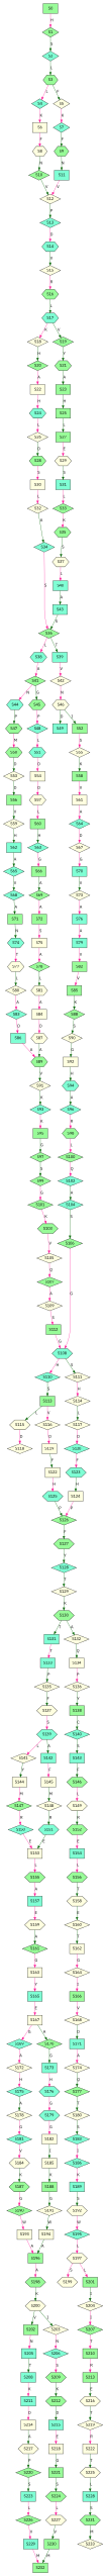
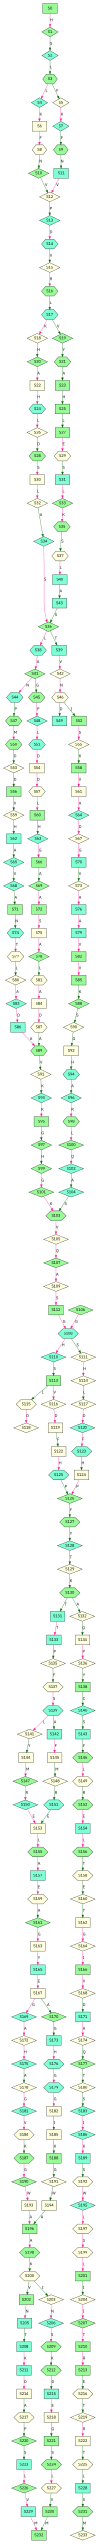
  strict digraph {
    fontname="IBM Plex Sans"
    node [fillcolor=lightyellow fontname="IBM Plex Sans" shape=diamond style=filled]
    edge [color=deeppink fontname="IBM Plex Sans"]
    S0 [fillcolor=palegreen shape=box]
    S1 [fillcolor=palegreen]
    S2 [fillcolor=aquamarine]
    S3 [fillcolor=palegreen shape=hexagon]
    S4 [fillcolor=aquamarine]
    S5
    S6 [shape=box]
    S7 [fillcolor=aquamarine]
    S8 [shape=hexagon]
    S9 [fillcolor=palegreen shape=hexagon]
    S10 [fillcolor=palegreen]
    S11 [fillcolor=aquamarine shape=box]
    S12
    S13 [fillcolor=aquamarine]
    S14 [fillcolor=aquamarine shape=hexagon]
    S15
    S16 [fillcolor=palegreen shape=hexagon]
    S17 [fillcolor=aquamarine shape=hexagon]
    S18
    S19 [fillcolor=palegreen]
    S20 [fillcolor=palegreen]
    S21 [fillcolor=palegreen shape=hexagon]
    S22 [shape=box]
    S23 [fillcolor=palegreen shape=box]
    S24 [fillcolor=aquamarine shape=hexagon]
    S25 [fillcolor=palegreen shape=box]
    S26
    S27 [fillcolor=palegreen shape=box]
    S28 [fillcolor=palegreen shape=hexagon]
    S29 [shape=hexagon]
    S30 [shape=box]
    S31 [fillcolor=aquamarine shape=box]
    S32
    S33 [fillcolor=palegreen]
    S34 [fillcolor=aquamarine]
    S35 [fillcolor=palegreen shape=hexagon]
    S36 [fillcolor=palegreen]
    S37 [shape=hexagon]
    S38 [fillcolor=aquamarine shape=hexagon]
    S39 [fillcolor=aquamarine shape=box]
    S40 [fillcolor=aquamarine shape=box]
    S41 [fillcolor=palegreen]
    S42
    S43 [fillcolor=aquamarine shape=box]
    S44 [fillcolor=aquamarine shape=hexagon]
    S45 [fillcolor=palegreen shape=hexagon]
    S46 [shape=hexagon]
    S47 [fillcolor=palegreen shape=hexagon]
    S48 [fillcolor=aquamarine]
    S49 [fillcolor=aquamarine shape=box]
    S52 [fillcolor=palegreen shape=box]
    S50 [fillcolor=palegreen shape=hexagon]
    S51 [fillcolor=aquamarine shape=hexagon]
    S53
    S54 [shape=box]
    S55
    S56 [fillcolor=palegreen shape=box]
    S57 [shape=hexagon]
    S58 [fillcolor=palegreen shape=box]
    S59
    S60 [fillcolor=palegreen shape=box]
    S61 [shape=box]
    S62 [fillcolor=aquamarine shape=box]
    S63 [fillcolor=aquamarine]
    S64 [fillcolor=aquamarine]
    S65 [fillcolor=aquamarine]
    S66 [fillcolor=palegreen shape=box]
    S67
    S68 [fillcolor=aquamarine]
    S69 [fillcolor=palegreen]
    S70 [fillcolor=aquamarine shape=box]
    S71 [fillcolor=palegreen shape=box]
    S72 [fillcolor=palegreen shape=box]
    S73
    S74 [fillcolor=aquamarine shape=hexagon]
    S75 [shape=box]
    S76 [fillcolor=aquamarine shape=box]
    S77 [shape=hexagon]
    S78 [fillcolor=palegreen]
    S79 [fillcolor=aquamarine shape=box]
    S80
    S81 [shape=hexagon]
    S82 [fillcolor=palegreen shape=box]
    S83 [fillcolor=aquamarine]
    S84 [shape=box]
    S85 [fillcolor=palegreen shape=box]
    S86 [fillcolor=aquamarine shape=box]
    S87 [shape=hexagon]
    S88 [fillcolor=palegreen]
    S89 [fillcolor=palegreen shape=hexagon]
    S90
    S91
    S92 [shape=box]
    S93 [fillcolor=aquamarine]
    S94 [fillcolor=aquamarine shape=hexagon]
    S95 [fillcolor=palegreen shape=box]
    S96 [fillcolor=aquamarine]
    S97 [fillcolor=palegreen]
    S98 [fillcolor=palegreen shape=hexagon]
    S99 [fillcolor=palegreen]
    S100 [fillcolor=palegreen]
    S101 [fillcolor=palegreen]
    S102 [fillcolor=aquamarine]
    S103 [fillcolor=palegreen shape=hexagon]
    S104 [fillcolor=aquamarine]
    S105
    S106 [fillcolor=palegreen]
    S107 [fillcolor=palegreen]
    S108 [fillcolor=aquamarine shape=hexagon]
    S109
    S110 [fillcolor=aquamarine]
    S111
    S112 [fillcolor=palegreen shape=box]
    S113 [fillcolor=palegreen shape=box]
    S114
    S115 [shape=hexagon]
    S116
    S117
    S118
    S119 [shape=box]
    S120 [fillcolor=aquamarine]
    S122 [shape=box]
    S123 [fillcolor=aquamarine shape=hexagon]
    S125 [fillcolor=aquamarine shape=hexagon]
    S124 [shape=box]
    S126 [fillcolor=palegreen]
    S127 [fillcolor=palegreen shape=hexagon]
    S128 [fillcolor=aquamarine]
    S129
    S130 [fillcolor=palegreen shape=hexagon]
    S131 [fillcolor=aquamarine shape=box]
    S132
    S133 [fillcolor=aquamarine shape=box]
    S134 [shape=box]
    S135
    S136
    S137 [shape=hexagon]
    S138 [fillcolor=palegreen shape=box]
    S139 [fillcolor=aquamarine shape=hexagon]
    S140 [fillcolor=aquamarine]
    S141
    S142 [fillcolor=aquamarine shape=box]
    S143 [fillcolor=aquamarine shape=box]
    S144 [shape=box]
    S145 [shape=box]
    S146 [fillcolor=palegreen shape=hexagon]
    S147 [fillcolor=palegreen]
    S148
    S149 [shape=hexagon]
    S150 [fillcolor=aquamarine]
    S151 [fillcolor=aquamarine shape=hexagon]
    S152 [fillcolor=palegreen shape=hexagon]
    S153 [shape=box]
    S154 [fillcolor=aquamarine shape=box]
    S155 [fillcolor=palegreen shape=hexagon]
    S156 [fillcolor=palegreen shape=hexagon]
    S157 [fillcolor=aquamarine shape=box]
    S158 [shape=hexagon]
    S159 [shape=hexagon]
    S160
    S161 [fillcolor=palegreen]
    S162 [shape=box]
    S163 [shape=box]
    S164
    S165 [fillcolor=aquamarine shape=box]
    S166 [fillcolor=palegreen shape=box]
    S167 [shape=box]
    S168
    S169 [fillcolor=aquamarine]
    S170 [fillcolor=palegreen]
    S171 [fillcolor=aquamarine shape=box]
    S172
    S173 [fillcolor=aquamarine shape=box]
    S174
    S175 [fillcolor=aquamarine]
    S176 [fillcolor=aquamarine shape=hexagon]
    S177 [fillcolor=palegreen]
    S178
    S179 [fillcolor=aquamarine shape=hexagon]
    S180
    S181 [fillcolor=aquamarine]
    S182 [shape=box]
    S183 [fillcolor=aquamarine]
    S184 [shape=hexagon]
    S185 [shape=box]
    S186 [fillcolor=aquamarine]
    S187 [fillcolor=palegreen shape=hexagon]
    S188 [fillcolor=palegreen shape=box]
    S189 [fillcolor=aquamarine shape=box]
    S190 [fillcolor=palegreen]
    S191
    S192 [shape=hexagon]
    S193 [shape=box]
    S194 [shape=box]
    S195 [fillcolor=aquamarine]
    S196 [fillcolor=palegreen shape=box]
    S197 [shape=hexagon]
    S198 [fillcolor=palegreen shape=hexagon]
    S199 [shape=hexagon]
    S200 [shape=hexagon]
    S201 [fillcolor=palegreen shape=box]
    S202 [fillcolor=palegreen shape=box]
    S203
    S204
    S205 [fillcolor=aquamarine shape=box]
    S206 [fillcolor=aquamarine]
    S207 [fillcolor=palegreen]
    S208 [fillcolor=aquamarine shape=box]
    S209 [fillcolor=palegreen shape=hexagon]
    S210 [fillcolor=palegreen shape=box]
    S211 [fillcolor=aquamarine shape=box]
    S212 [fillcolor=palegreen shape=hexagon]
    S213 [fillcolor=palegreen shape=box]
    S214 [shape=box]
    S215 [fillcolor=aquamarine shape=box]
    S216 [shape=hexagon]
    S217 [shape=hexagon]
    S218 [shape=box]
    S219
    S220 [fillcolor=palegreen]
    S221 [fillcolor=palegreen shape=box]
    S222 [shape=box]
    S223 [fillcolor=aquamarine shape=box]
    S224 [fillcolor=palegreen shape=hexagon]
    S225 [shape=hexagon]
    S226 [fillcolor=palegreen]
    S227 [shape=hexagon]
    S228 [fillcolor=aquamarine shape=box]
    S229 [fillcolor=aquamarine shape=box]
    S230 [fillcolor=palegreen shape=box]
    S231 [fillcolor=palegreen shape=hexagon]
    S232 [fillcolor=palegreen shape=box]
    S233
    S0 -> S1 [label=H]
    S1 -> S2 [color=darkgreen label=S]
    S2 -> S3 [color=darkgreen label=L]
    S3 -> S4 [label=L]
    S3 -> S5 [color=darkgreen label=F]
    S4 -> S6 [label=K]
    S5 -> S7 [label=K]
    S6 -> S8 [label=F]
    S7 -> S9 [color=darkgreen label=F]
    S8 -> S10 [color=darkgreen label=N]
    S9 -> S11 [color=darkgreen label=N]
    S10 -> S12 [color=darkgreen label=V]
    S11 -> S12 [label=V]
    S12 -> S13 [color=darkgreen label=P]
    S13 -> S14 [label=D]
    S14 -> S15 [color=darkgreen label=V]
    S15 -> S16 [label=R]
    S16 -> S17 [color=darkgreen label=L]
    S17 -> S18 [label=K]
    S17 -> S19 [color=darkgreen label=V]
    S18 -> S20 [color=darkgreen label=H]
    S19 -> S21 [color=darkgreen label=Y]
    S20 -> S22 [label=A]
    S21 -> S23 [color=darkgreen label=A]
    S22 -> S24 [label=H]
    S23 -> S25 [color=darkgreen label=H]
    S24 -> S26 [label=L]
    S25 -> S27 [color=darkgreen label=L]
    S26 -> S28 [color=darkgreen label=D]
    S27 -> S29 [label=E]
    S28 -> S30 [label=S]
    S29 -> S31 [color=darkgreen label=S]
    S30 -> S32 [label=L]
    S31 -> S33 [label=L]
    S32 -> S34 [color=darkgreen label=A]
    S33 -> S35 [label=K]
    S34 -> S36 [label=S]
    S35 -> S37 [color=darkgreen label=S]
    S36 -> S38 [label=L]
    S36 -> S39 [color=darkgreen label=T]
    S37 -> S40 [label=L]
    S38 -> S41 [label=A]
    S39 -> S42 [label=V]
    S40 -> S43 [color=darkgreen label=A]
    S41 -> S44 [label=N]
    S41 -> S45 [color=darkgreen label=G]
    S42 -> S46 [label=N]
    S43 -> S36 [color=darkgreen label=S]
    S44 -> S47 [color=darkgreen label=P]
    S45 -> S48 [label=P]
    S46 -> S49 [color=darkgreen label=D]
    S46 -> S52 [color=darkgreen label=I]
    S47 -> S50 [label=M]
    S48 -> S51 [label=L]
    S52 -> S55 [label=S]
    S50 -> S53 [color=darkgreen label=D]
    S51 -> S54 [label=D]
    S53 -> S56 [color=darkgreen label=D]
    S54 -> S57 [label=D]
    S55 -> S58 [color=darkgreen label=K]
    S56 -> S59 [color=darkgreen label=V]
    S57 -> S60 [label=L]
    S58 -> S61 [label=V]
    S59 -> S62 [color=darkgreen label=H]
    S60 -> S63 [color=darkgreen label=H]
    S61 -> S64 [label=A]
    S62 -> S65 [color=darkgreen label=A]
    S63 -> S66 [label=G]
    S64 -> S67 [label=D]
    S65 -> S68 [color=darkgreen label=V]
    S66 -> S69 [color=darkgreen label=A]
    S67 -> S70 [label=G]
    S68 -> S71 [color=darkgreen label=A]
    S69 -> S72 [label=A]
    S70 -> S73 [color=darkgreen label=V]
    S71 -> S74 [color=darkgreen label=N]
    S72 -> S75 [label=S]
    S73 -> S76 [label=A]
    S74 -> S77 [label=T]
    S75 -> S78 [label=A]
    S76 -> S79 [label=A]
    S77 -> S80 [color=darkgreen label=L]
    S78 -> S81 [color=darkgreen label=L]
    S79 -> S82 [label=V]
    S80 -> S83 [label=A]
    S81 -> S84 [label=A]
    S82 -> S85 [label=V]
    S83 -> S86 [label=D]
    S84 -> S87 [label=D]
    S85 -> S88 [color=darkgreen label=K]
    S86 -> S89 [label=A]
    S87 -> S89 [color=darkgreen label=A]
    S88 -> S90 [color=darkgreen label=S]
    S89 -> S91 [color=darkgreen label=V]
    S90 -> S92 [color=darkgreen label=G]
    S91 -> S93 [color=darkgreen label=K]
    S92 -> S94 [color=darkgreen label=H]
    S93 -> S95 [label=K]
    S94 -> S96 [color=darkgreen label=A]
    S95 -> S97 [color=darkgreen label=G]
    S96 -> S98 [label=R]
-   S97 -> S99 [color=darkgreen label=S]
+   S97 -> S99 [color=darkgreen label=H]
    S98 -> S100 [label=L]
    S99 -> S101 [label=G]
    S100 -> S102 [label=Q]
    S101 -> S103 [label=K]
    S102 -> S104 [color=darkgreen label=A]
    S103 -> S105 [label=V]
-   S104 -> S106 [color=darkgreen label=S]
+   S104 -> S103 [color=darkgreen label=S]
    S105 -> S107 [label=Q]
    S106 -> S108 [label=G]
    S107 -> S109 [label=A]
    S108 -> S110 [label=H]
    S108 -> S111 [color=darkgreen label=S]
    S109 -> S112 [label=S]
    S110 -> S113 [color=darkgreen label=S]
    S111 -> S114 [label=H]
    S112 -> S108 [label=G]
    S113 -> S115 [color=darkgreen label=L]
    S113 -> S116 [label=V]
    S114 -> S117 [color=darkgreen label=L]
    S115 -> S118 [label=D]
    S116 -> S119 [label=D]
    S117 -> S120 [label=D]
    S119 -> S122 [color=darkgreen label=F]
    S120 -> S123 [label=F]
    S122 -> S125 [label=H]
    S123 -> S124 [color=darkgreen label=H]
    S125 -> S126 [color=darkgreen label=P]
    S124 -> S126 [label=P]
    S126 -> S127 [color=darkgreen label=F]
    S127 -> S128 [color=darkgreen label=Y]
    S128 -> S129 [color=darkgreen label=T]
    S129 -> S130 [color=darkgreen label=K]
    S130 -> S131 [color=darkgreen label=T]
    S130 -> S132 [color=darkgreen label=A]
    S131 -> S133 [label=T]
    S132 -> S134 [color=darkgreen label=Q]
    S133 -> S135 [color=darkgreen label=P]
    S134 -> S136 [label=P]
    S135 -> S137 [color=darkgreen label=F]
    S136 -> S138 [color=darkgreen label=Y]
    S137 -> S139 [label=S]
    S138 -> S140 [color=darkgreen label=C]
    S139 -> S141 [label=L]
    S139 -> S142 [color=darkgreen label=A]
    S140 -> S143 [color=darkgreen label=S]
    S141 -> S144 [color=darkgreen label=Y]
    S142 -> S145 [label=F]
    S143 -> S146 [color=darkgreen label=F]
    S144 -> S147 [label=M]
    S145 -> S148 [color=darkgreen label=M]
    S146 -> S149 [label=L]
    S147 -> S150 [label=R]
    S148 -> S151 [color=darkgreen label=R]
    S149 -> S152 [color=darkgreen label=R]
    S150 -> S153 [label=E]
    S151 -> S153 [color=darkgreen label=E]
    S152 -> S154 [label=E]
    S153 -> S155 [label=L]
    S154 -> S156 [label=L]
    S155 -> S157 [label=A]
    S156 -> S158 [color=darkgreen label=T]
    S157 -> S159 [label=E]
    S158 -> S160 [color=darkgreen label=E]
    S159 -> S161 [color=darkgreen label=A]
    S160 -> S162 [color=darkgreen label=T]
    S161 -> S163 [label=G]
    S162 -> S164 [label=G]
    S163 -> S165 [label=Y]
    S164 -> S166 [label=I]
    S165 -> S167 [label=E]
    S166 -> S168 [label=V]
    S167 -> S169 [label=G]
    S167 -> S170 [color=darkgreen label=A]
    S168 -> S171 [color=darkgreen label=D]
    S169 -> S172 [label=A]
    S170 -> S173 [color=darkgreen label=G]
    S171 -> S174 [label=A]
    S172 -> S175 [label=H]
    S173 -> S176 [label=H]
    S174 -> S177 [color=darkgreen label=Q]
    S175 -> S178 [color=darkgreen label=A]
    S176 -> S179 [label=G]
    S177 -> S180 [color=darkgreen label=T]
    S178 -> S181 [label=G]
    S179 -> S182 [label=G]
    S180 -> S183 [color=darkgreen label=S]
    S181 -> S184 [label=V]
    S182 -> S185 [color=darkgreen label=I]
    S183 -> S186 [label=I]
    S184 -> S187 [color=darkgreen label=K]
    S185 -> S188 [color=darkgreen label=K]
    S186 -> S189 [label=K]
    S187 -> S190 [label=G]
    S188 -> S191 [color=darkgreen label=G]
    S189 -> S192 [color=darkgreen label=S]
    S190 -> S193 [label=W]
    S191 -> S194 [color=darkgreen label=W]
    S192 -> S195 [label=W]
    S193 -> S196 [label=A]
    S194 -> S196 [color=darkgreen label=A]
    S195 -> S197 [label=L]
    S196 -> S198 [label=A]
    S197 -> S199 [label=S]
    S198 -> S200 [color=darkgreen label=K]
-   S197 -> S201 [label=L]
+   S199 -> S201 [label=L]
    S200 -> S202 [color=darkgreen label=V]
    S200 -> S203 [color=darkgreen label=I]
    S201 -> S204 [color=darkgreen label=I]
    S202 -> S205 [label=N]
    S203 -> S206 [label=N]
    S204 -> S207 [label=I]
    S205 -> S208 [color=darkgreen label=T]
    S206 -> S209 [label=S]
    S207 -> S210 [label=T]
    S208 -> S211 [label=K]
    S209 -> S212 [color=darkgreen label=K]
    S210 -> S213 [label=R]
    S211 -> S214 [label=D]
    S212 -> S215 [color=darkgreen label=D]
    S213 -> S216 [color=darkgreen label=E]
    S214 -> S217 [color=darkgreen label=A]
    S215 -> S218 [label=E]
    S216 -> S219 [color=darkgreen label=T]
    S217 -> S220 [color=darkgreen label=P]
    S218 -> S221 [color=darkgreen label=G]
    S219 -> S222 [label=R]
    S220 -> S223 [color=darkgreen label=S]
    S221 -> S224 [color=darkgreen label=S]
    S222 -> S225 [color=darkgreen label=T]
    S223 -> S226 [label=L]
    S224 -> S227 [label=L]
    S225 -> S228 [color=darkgreen label=L]
    S226 -> S229 [label=V]
    S227 -> S230 [color=darkgreen label=V]
    S228 -> S231 [color=darkgreen label=S]
    S229 -> S232 [label=M]
    S230 -> S232 [color=darkgreen label=M]
    S231 -> S233 [color=darkgreen label=M]
  }
